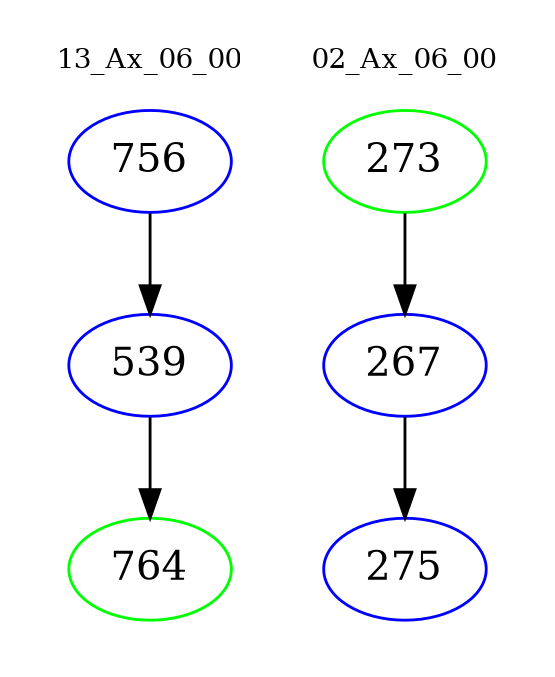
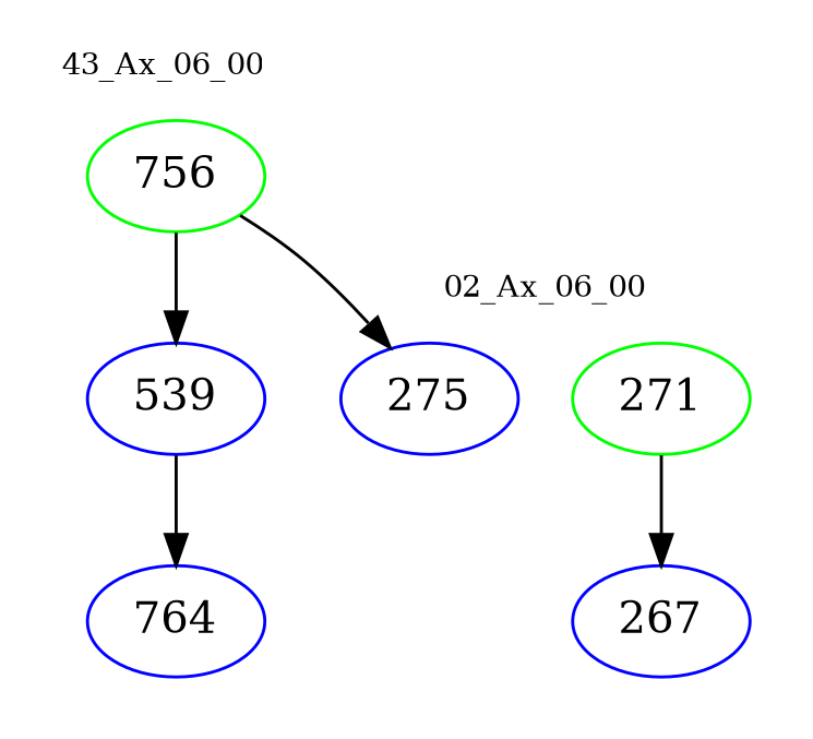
  digraph {
    node [color=green]
    edge [color=black]
-   n1 [color=blue label=756]
+   n1 [label=756]
    n2 [color=blue label=539]
-   n3 [label=764]
-   n4 [label=273]
+   n3 [color=blue label=764]
+   n4 [label=271]
    n5 [color=blue label=267]
    n6 [color=blue label=275]
    subgraph cluster_1 {
      color=white
      fontsize=10
-     label="13_Ax_06_00"
+     label="43_Ax_06_00"
      n1
      n2
      n3
    }
    subgraph cluster_2 {
      color=white
      fontsize=10
      label="02_Ax_06_00"
      n4
      n5
      n6
    }
    n1 -> n2
    n2 -> n3
    n4 -> n5
-   n5 -> n6
+   n1 -> n6
  }
